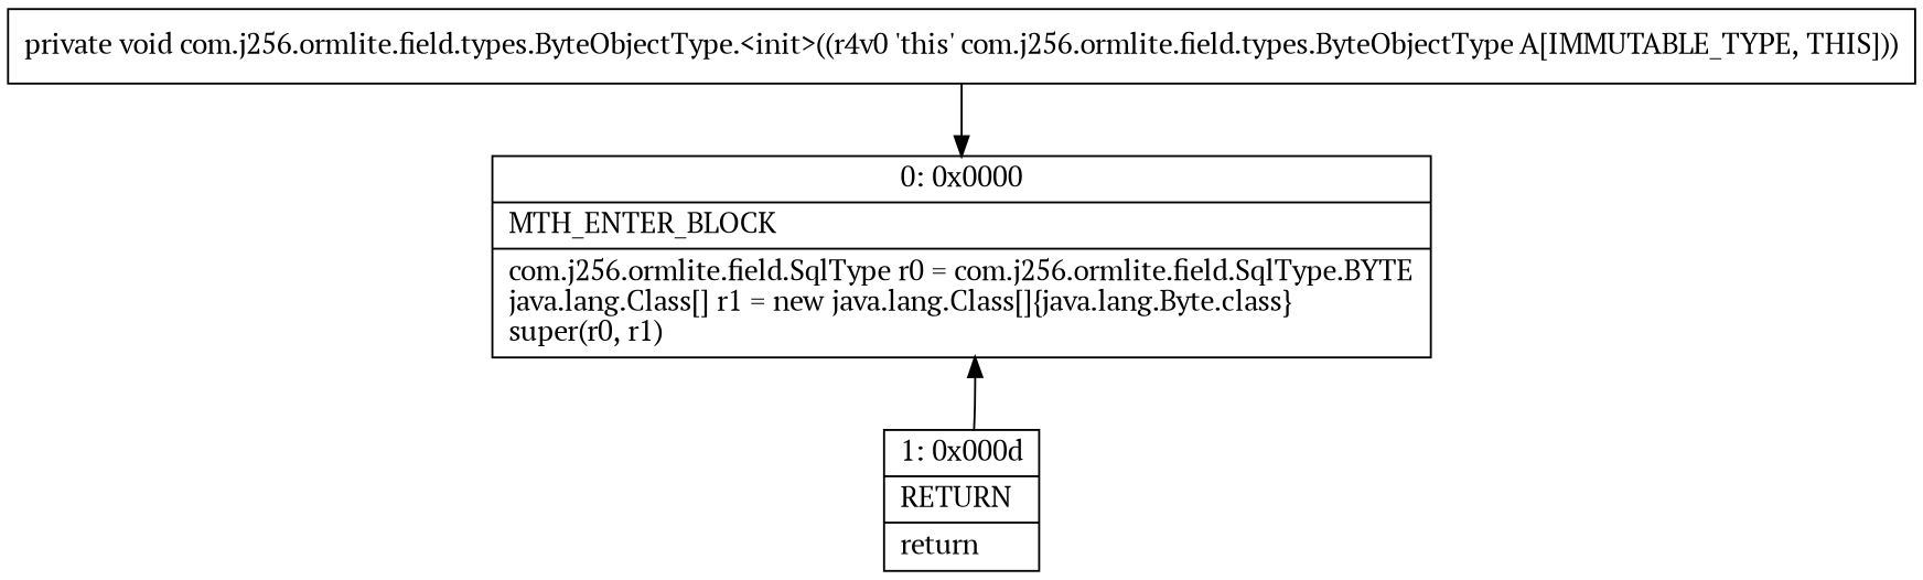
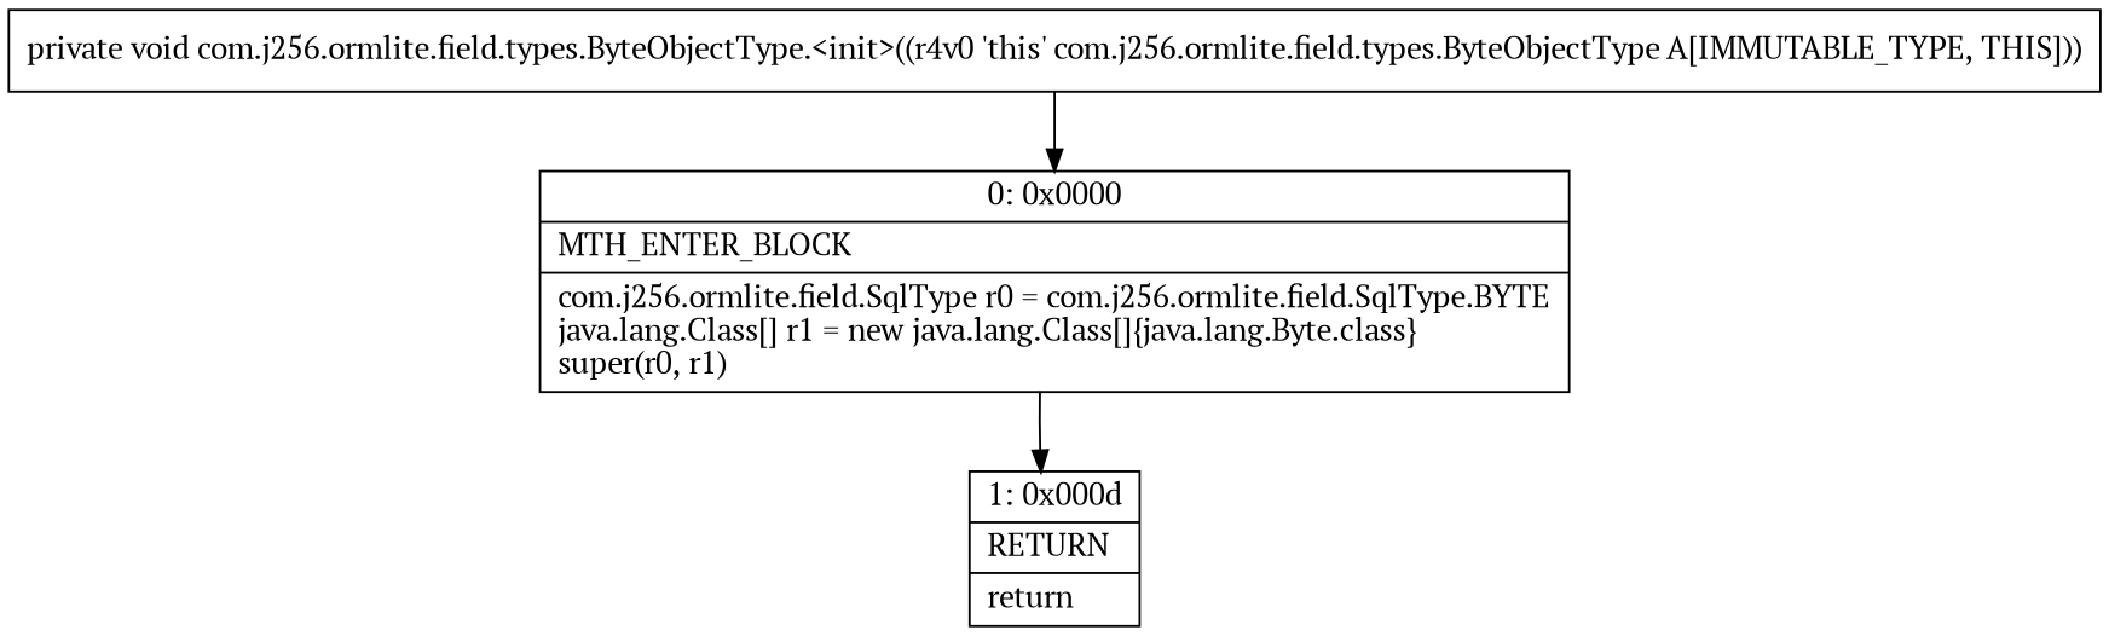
  digraph {
    fontname="PT Serif"
    node [shape=record fontname="PT Serif"]
    edge [fontname="PT Serif"]
    n1 [label="{0\:\ 0x0000|MTH_ENTER_BLOCK\l|com.j256.ormlite.field.SqlType r0 = com.j256.ormlite.field.SqlType.BYTE\ljava.lang.Class[] r1 = new java.lang.Class[]\{java.lang.Byte.class\}\lsuper(r0, r1)\l}"]
    n2 [label="{1\:\ 0x000d|RETURN\l|return\l}"]
    n3 [label="{private void com.j256.ormlite.field.types.ByteObjectType.\<init\>((r4v0 'this' com.j256.ormlite.field.types.ByteObjectType A[IMMUTABLE_TYPE, THIS])) }"]
-   n2 -> n1
+   n1 -> n2
    n3 -> n1
  }
